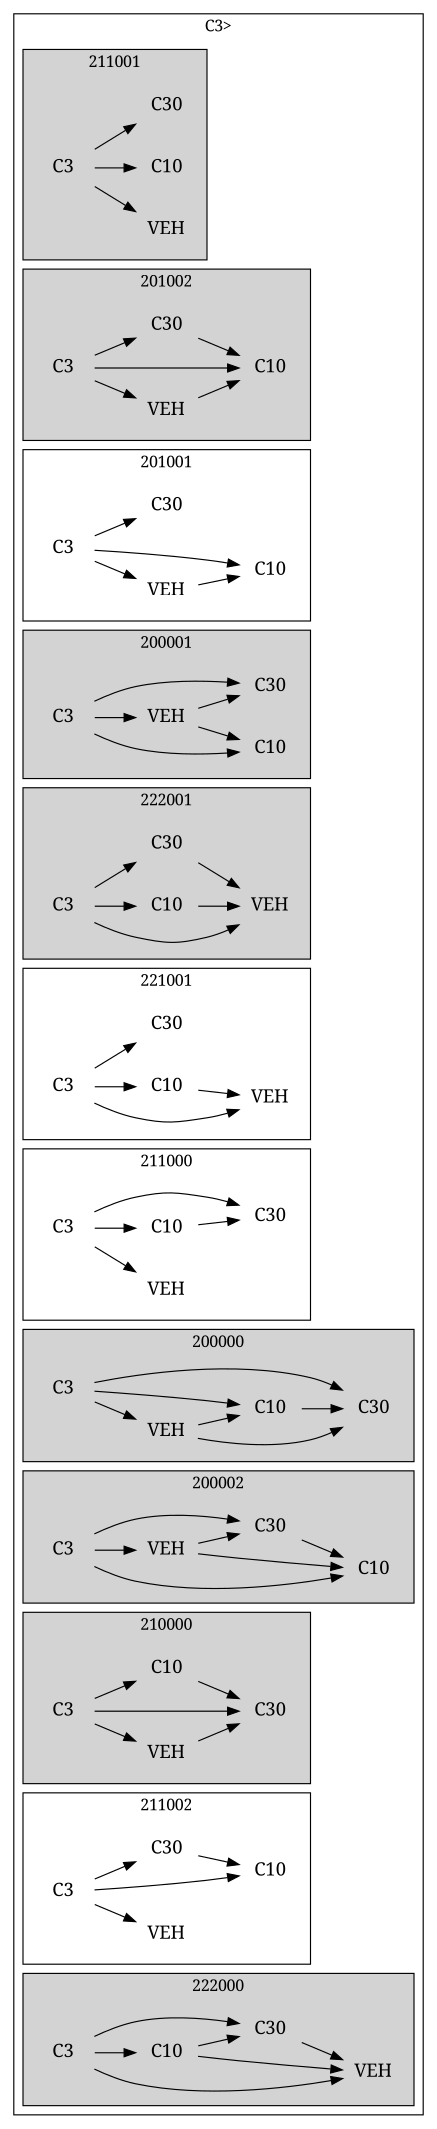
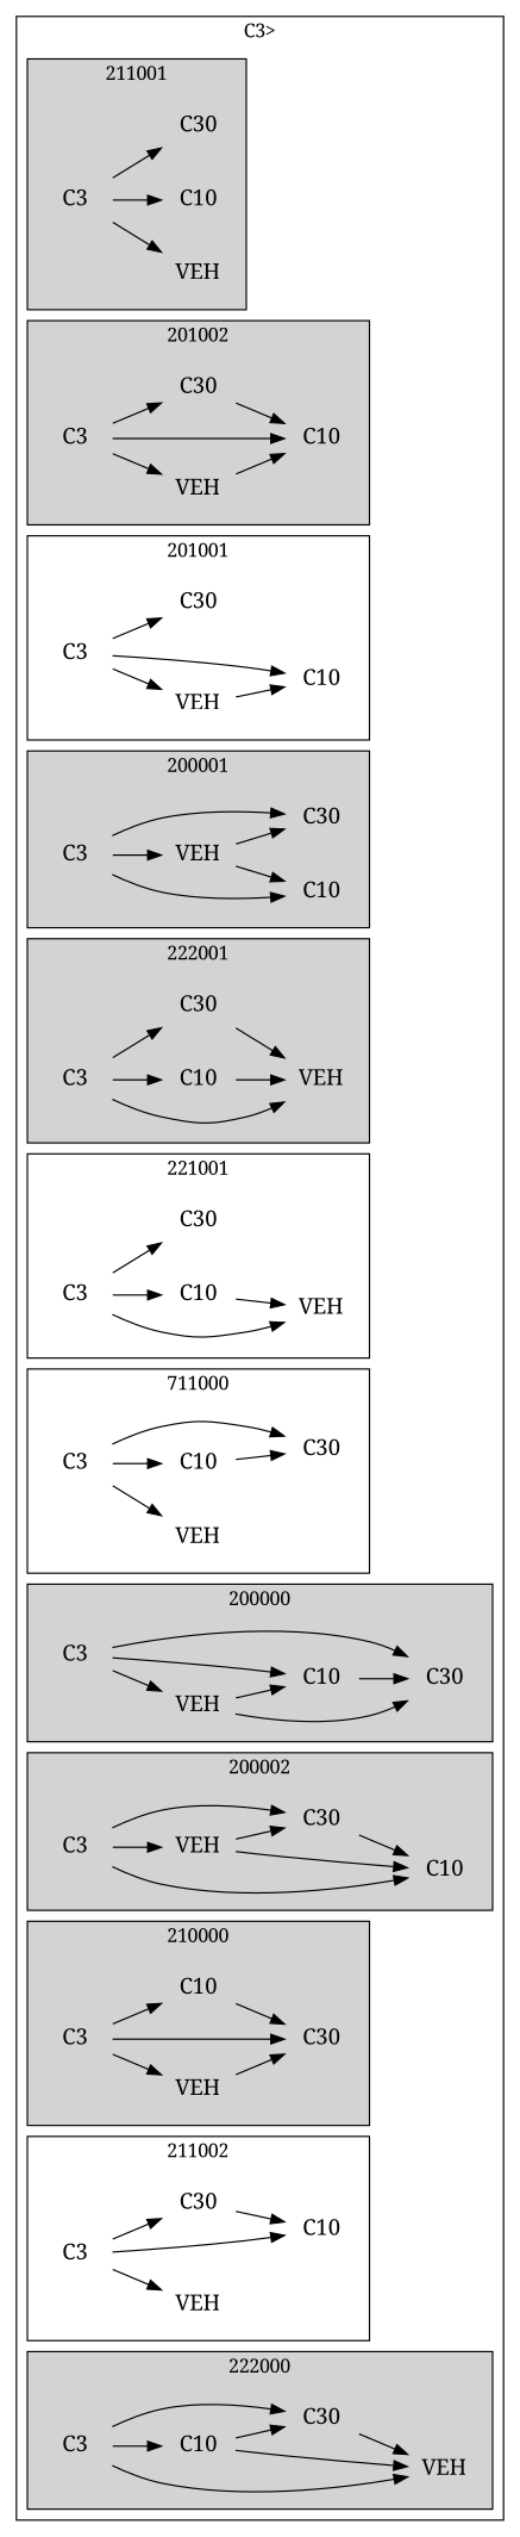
  strict digraph {
    compound=false
    labelloc=t
    rankdir=LR
    fontname="Noto Serif"
    node [fontsize=16 shape=plaintext fontname="Noto Serif"]
    edge [fontname="Noto Serif"]
    n1 [label=VEH]
    n2 [label=C3]
    n3 [label=C10]
    n4 [label=C30]
    n5 [label=VEH]
    n6 [label=C10]
    n7 [label=C3]
    n8 [label=C30]
    n9 [label=VEH]
    n10 [label=C10]
    n11 [label=C3]
    n12 [label=C30]
    n13 [label=VEH]
    n14 [label=C10]
    n15 [label=C30]
    n16 [label=C3]
    n17 [label=VEH]
    n18 [label=C3]
    n19 [label=C10]
    n20 [label=C30]
    n21 [label=VEH]
    n22 [label=C3]
    n23 [label=C10]
    n24 [label=C30]
    n25 [label=VEH]
    n26 [label=C3]
    n27 [label=C10]
    n28 [label=C30]
    n29 [label=VEH]
    n30 [label=C10]
    n31 [label=C30]
    n32 [label=C3]
    n33 [label=VEH]
    n34 [label=C10]
    n35 [label=C30]
    n36 [label=C3]
    n37 [label=VEH]
    n38 [label=C30]
    n39 [label=C3]
    n40 [label=C10]
    n41 [label=VEH]
    n42 [label=C3]
    n43 [label=C10]
    n44 [label=C30]
    n45 [label=VEH]
    n46 [label=C3]
    n47 [label=C10]
    n48 [label=C30]
    subgraph cluster_1 {
      label="C3>"
      subgraph cluster_2 {
        label=211001
        style=filled
        n1
        n2
        n3
        n4
      }
      subgraph cluster_3 {
        label=201002
        style=filled
        n5
        n6
        n7
        n8
      }
      subgraph cluster_4 {
        label=201001
        n9
        n10
        n11
        n12
      }
      subgraph cluster_5 {
        label=200001
        style=filled
        n13
        n14
        n15
        n16
      }
      subgraph cluster_6 {
        label=222001
        style=filled
        n17
        n18
        n19
        n20
      }
      subgraph cluster_7 {
        label=221001
        n21
        n22
        n23
        n24
      }
      subgraph cluster_8 {
-       label=211000
+       label=711000
        n25
        n26
        n27
        n28
      }
      subgraph cluster_9 {
        label=200000
        style=filled
        n29
        n30
        n31
        n32
      }
      subgraph cluster_10 {
        label=200002
        style=filled
        n33
        n34
        n35
        n36
      }
      subgraph cluster_11 {
        label=210000
        style=filled
        n37
        n38
        n39
        n40
      }
      subgraph cluster_12 {
        label=211002
        n41
        n42
        n43
        n44
      }
      subgraph cluster_13 {
        label=222000
        style=filled
        n45
        n46
        n47
        n48
      }
    }
    n2 -> n1
    n2 -> n3
    n2 -> n4
    n5 -> n6
    n7 -> n5
    n7 -> n6
    n7 -> n8
    n8 -> n6
    n9 -> n10
    n11 -> n9
    n11 -> n10
    n11 -> n12
    n13 -> n14
    n13 -> n15
    n16 -> n13
    n16 -> n14
    n16 -> n15
    n18 -> n17
    n18 -> n19
    n18 -> n20
    n19 -> n17
    n20 -> n17
    n22 -> n21
    n22 -> n23
    n22 -> n24
    n23 -> n21
    n26 -> n25
    n26 -> n27
    n26 -> n28
    n27 -> n28
    n29 -> n30
    n29 -> n31
    n30 -> n31
    n32 -> n29
    n32 -> n30
    n32 -> n31
    n33 -> n34
    n33 -> n35
    n35 -> n34
    n36 -> n33
    n36 -> n34
    n36 -> n35
    n37 -> n38
    n39 -> n37
    n39 -> n38
    n39 -> n40
    n40 -> n38
    n42 -> n41
    n42 -> n43
    n42 -> n44
    n44 -> n43
    n46 -> n45
    n46 -> n47
    n46 -> n48
    n47 -> n45
    n47 -> n48
    n48 -> n45
  }
